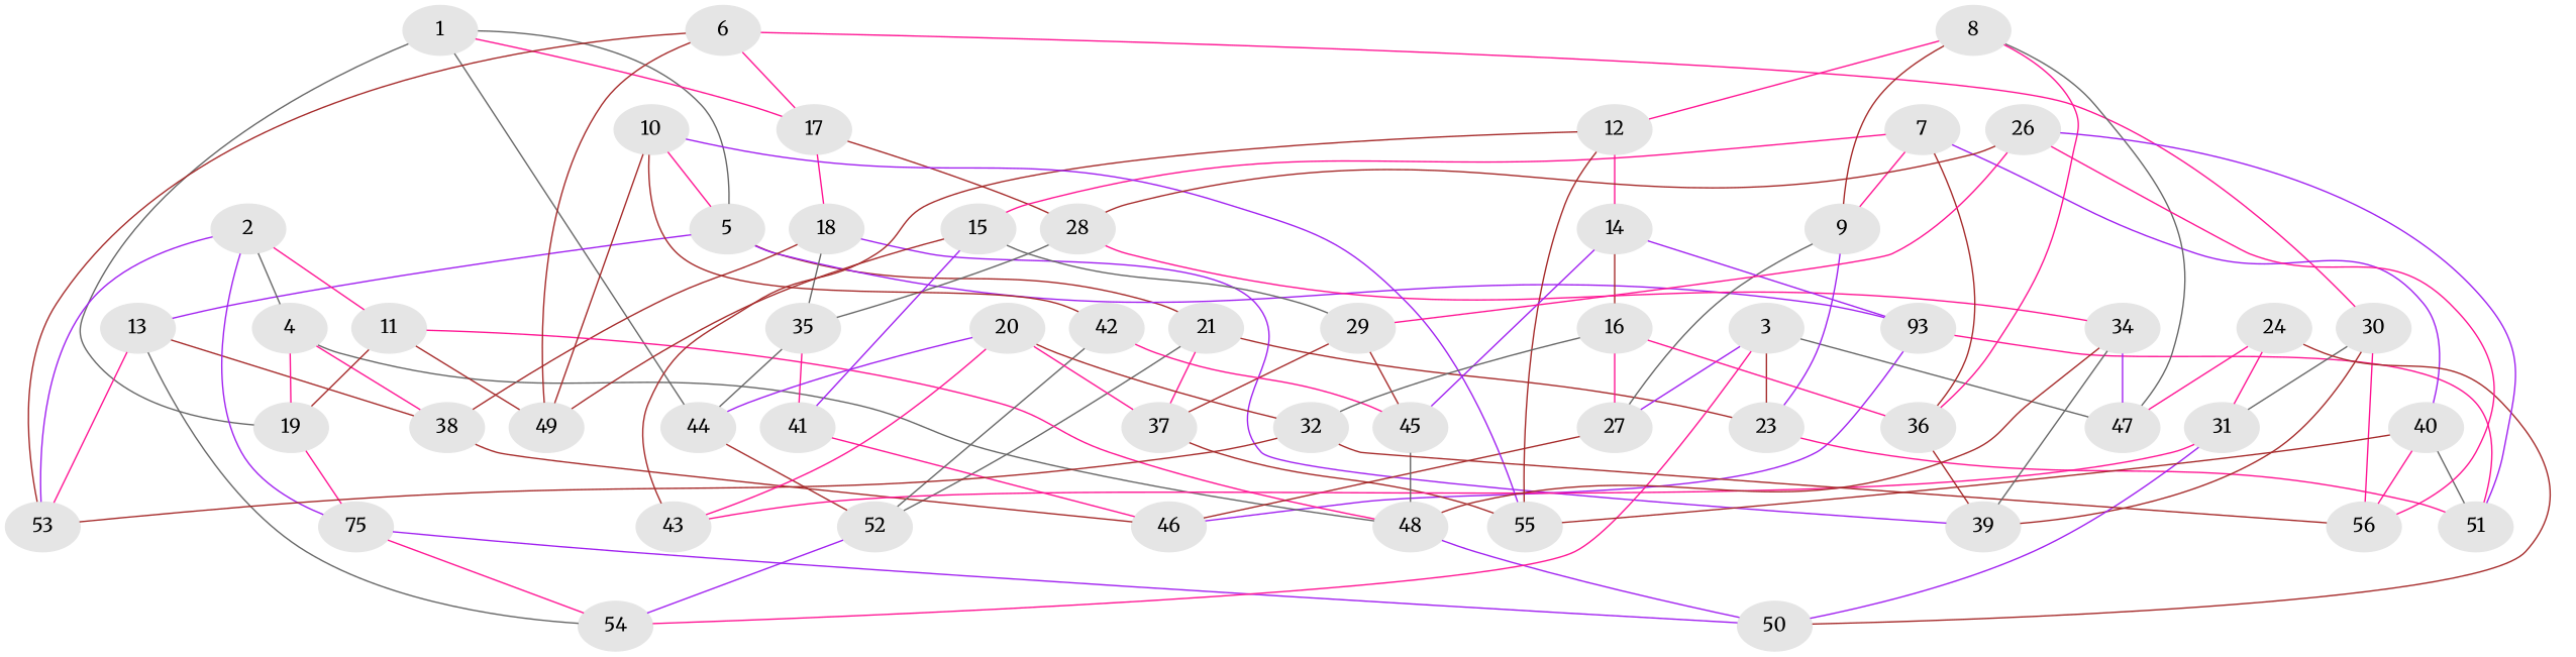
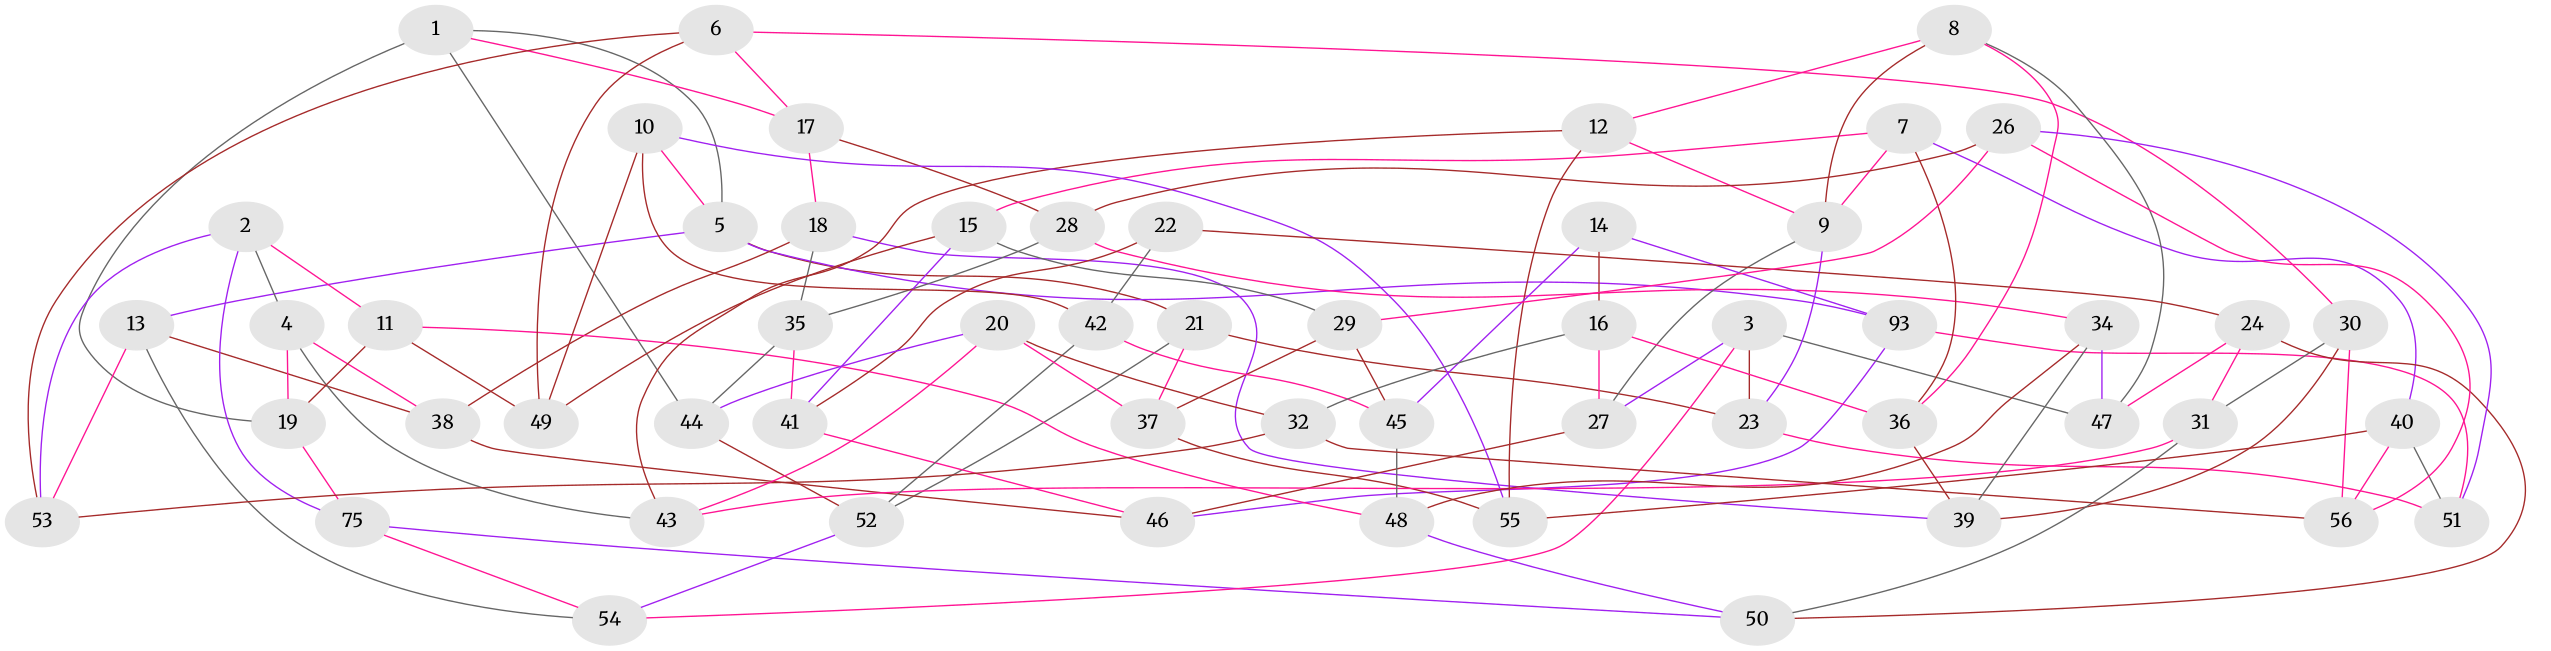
  graph {
    fontname=Merriweather
    node [color=gray90 fontname=Merriweather style=filled]
    edge [color=deeppink fontname=Merriweather]
    1
    5
    17
    19
    44
    13
    21
    n8 [label=93]
    18
    28
    n11 [label=75]
    52
    2
    4
    11
    53
    38
    43
    49
    48
    54
    50
    3
    23
    27
    47
    51
    46
    37
    6
    30
    39
    31
    56
    7
    9
    15
    36
    40
    29
    41
    55
    8
    12
    14
    10
    42
+   22
    24
    45
    16
    32
    35
    34
    20
    26
    1 -- 5 [color=gray40]
    1 -- 17
    1 -- 19 [color=gray40]
    1 -- 44 [color=gray40]
    5 -- 13 [color=purple]
    5 -- 21 [color=brown]
    5 -- n8 [color=purple]
    17 -- 18
    17 -- 28 [color=brown]
    19 -- n11
    44 -- 52 [color=brown]
    13 -- 53
    13 -- 38 [color=brown]
    13 -- 54 [color=gray40]
    21 -- 52 [color=gray40]
    21 -- 23 [color=brown]
    21 -- 37
    n8 -- 51
    n8 -- 46 [color=purple]
    18 -- 38 [color=brown]
    18 -- 39 [color=purple]
    18 -- 35 [color=gray40]
    28 -- 35 [color=gray40]
    28 -- 34
    n11 -- 54
    n11 -- 50 [color=purple]
    52 -- 54 [color=purple]
    2 -- n11 [color=purple]
    2 -- 4 [color=gray40]
    2 -- 11
    2 -- 53 [color=purple]
    4 -- 19
    4 -- 38
-   4 -- 48 [color=gray40]
+   4 -- 43 [color=gray40]
    11 -- 19 [color=brown]
    11 -- 49 [color=brown]
    11 -- 48
    38 -- 46 [color=brown]
    48 -- 50 [color=purple]
    3 -- 54
    3 -- 23 [color=brown]
    3 -- 27 [color=purple]
    3 -- 47 [color=gray40]
    23 -- 51
    27 -- 46 [color=brown]
    37 -- 55 [color=brown]
    6 -- 17
    6 -- 53 [color=brown]
    6 -- 49 [color=brown]
    6 -- 30
    30 -- 39 [color=brown]
    30 -- 31 [color=gray40]
    30 -- 56
    31 -- 43
-   31 -- 50 [color=purple]
+   31 -- 50 [color=gray40]
    7 -- 9
    7 -- 15
    7 -- 36 [color=brown]
    7 -- 40 [color=purple]
    9 -- 23 [color=purple]
    9 -- 27 [color=gray40]
    15 -- 49 [color=brown]
    15 -- 29 [color=gray40]
    15 -- 41 [color=purple]
    36 -- 39 [color=brown]
    40 -- 51 [color=gray40]
    40 -- 56
    40 -- 55 [color=brown]
    29 -- 37 [color=brown]
    29 -- 45 [color=brown]
    41 -- 46
    8 -- 47 [color=gray40]
    8 -- 9 [color=brown]
    8 -- 36
    8 -- 12
    12 -- 43 [color=brown]
    12 -- 55 [color=brown]
-   12 -- 14
+   12 -- 9
    14 -- n8 [color=purple]
    14 -- 45 [color=purple]
    14 -- 16 [color=brown]
    10 -- 5
    10 -- 49 [color=brown]
    10 -- 55 [color=purple]
    10 -- 42 [color=brown]
    42 -- 52 [color=gray40]
    42 -- 45
+   22 -- 41 [color=brown]
+   22 -- 42 [color=gray40]
+   22 -- 24 [color=brown]
    24 -- 50 [color=brown]
    24 -- 47
    24 -- 31
    45 -- 48 [color=gray40]
    16 -- 27
    16 -- 36
    16 -- 32 [color=gray40]
    32 -- 53 [color=brown]
    32 -- 56 [color=brown]
    35 -- 44 [color=gray40]
    35 -- 41
    34 -- 48 [color=brown]
    34 -- 47 [color=purple]
    34 -- 39 [color=gray40]
    20 -- 44 [color=purple]
    20 -- 43
    20 -- 37
    20 -- 32 [color=brown]
    26 -- 28 [color=brown]
    26 -- 51 [color=purple]
    26 -- 56
    26 -- 29
  }
